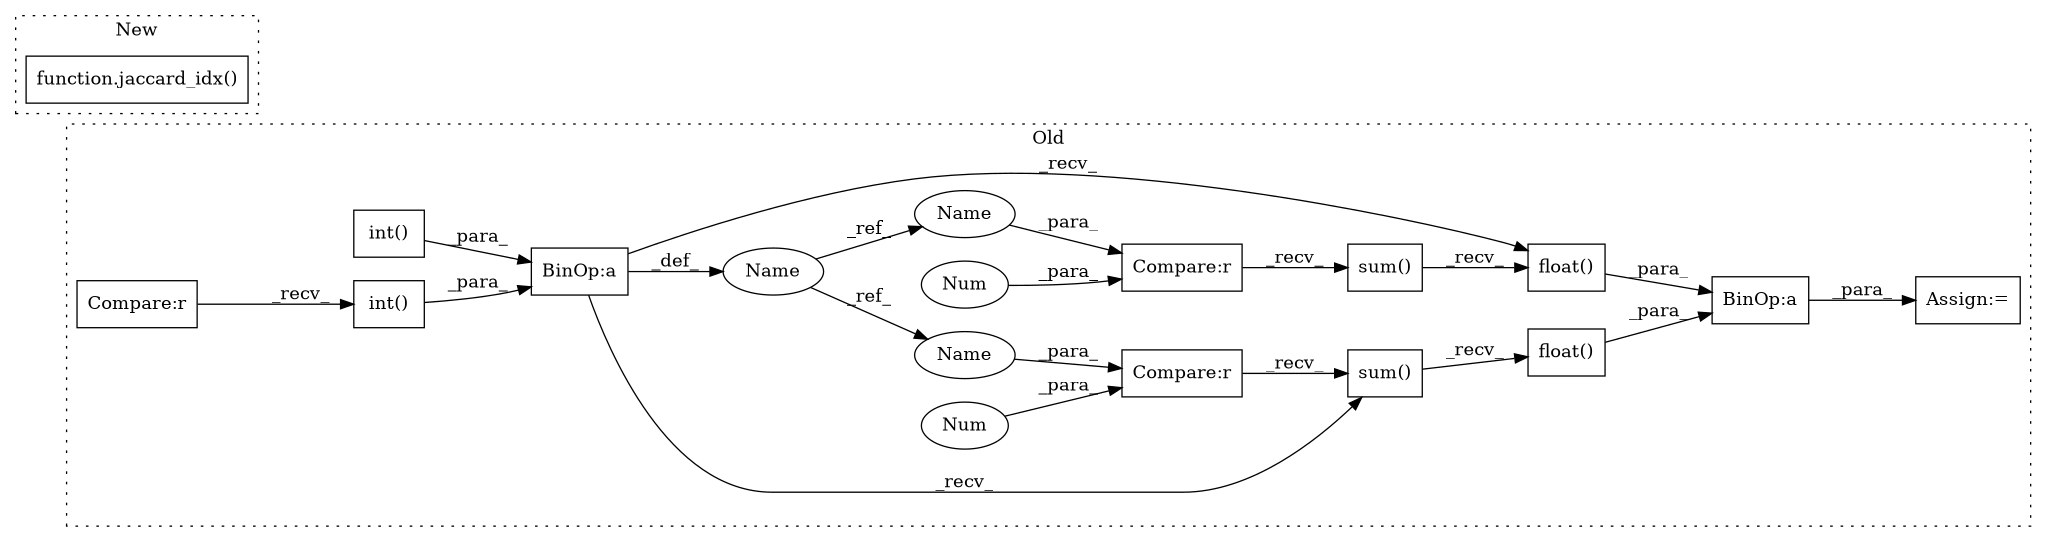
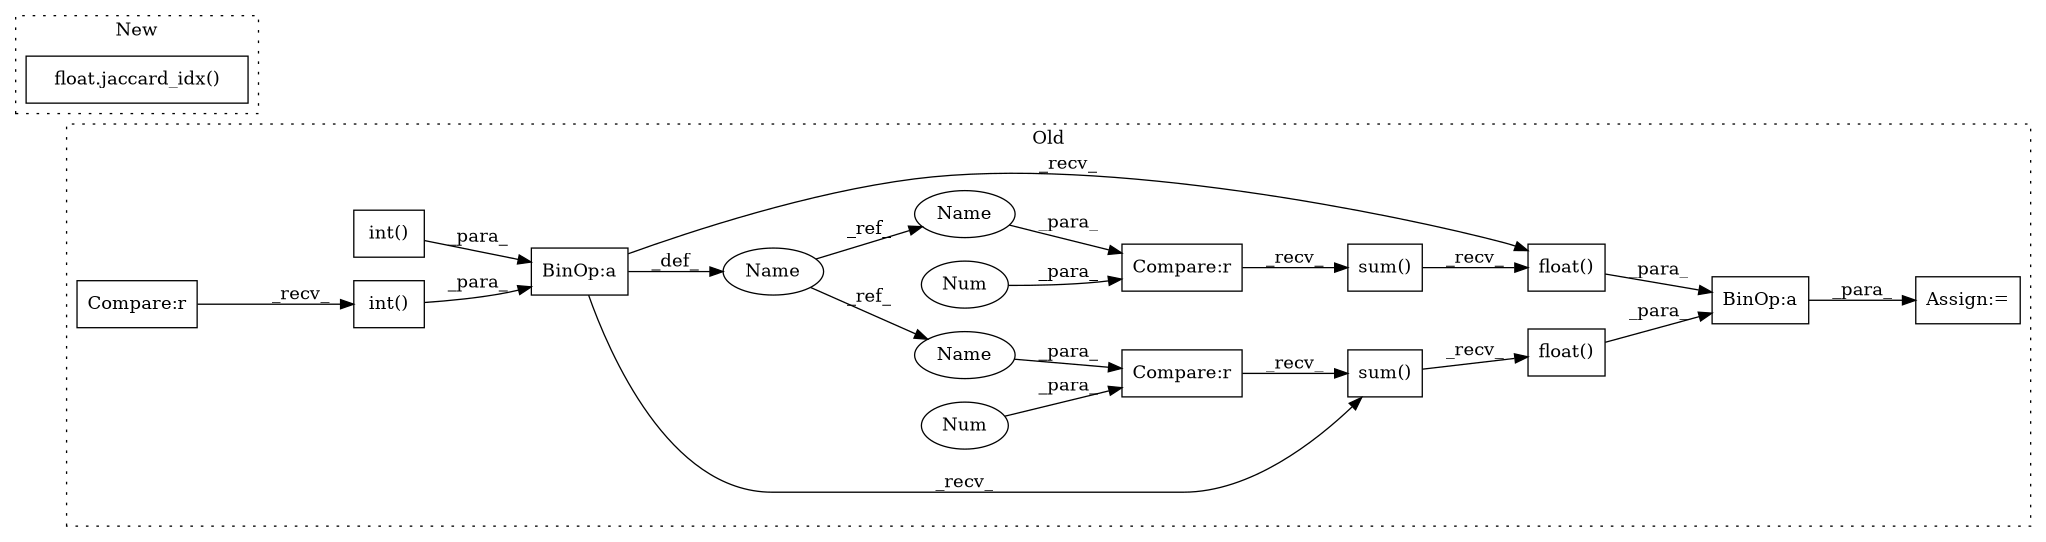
  digraph {
    rankdir=LR
    node [a=75 l=3 s=5510 shape=box]
    n1 [l=20 label="int()" s=5471]
    n2 [a=82 label="BinOp:a" s=5539]
    n3 [a=82 label="BinOp:a" s=5468]
    n4 [a=40 l=15 label="Compare:r"]
    n5 [l=21 label="sum()" s=5542]
    n6 [l=17 label="int()" s=5451]
    n7 [l=21 label="sum()"]
    n8 [a=40 l=10 label="Compare:r" s=5421]
    n9 [l=29 label="float()"]
    n10 [a=40 l=15 label="Compare:r" s=5542]
    n11 [a=87 l=8 label=Name s=5440 shape=ellipse]
    n12 [a=76 l=1 label=Num s=5555 shape=ellipse]
    n13 [a=76 l=1 label=Num s=5523 shape=ellipse]
    n14 [l=29 label="float()" s=5542]
    n15 [a=68 label="Assign:=" s=5507]
    n16 [a=87 l=8 label=Name s=5511 shape=ellipse]
    n17 [a=87 l=8 label=Name s=5543 shape=ellipse]
-   n18 [l="12,96" label="function.jaccard_idx()" s="5594,5638"]
+   n18 [l="12,96" label="float.jaccard_idx()" s="5594,5638"]
    subgraph cluster_1 {
      label=Old
      style=dotted
      n1
      n2
      n3
      n4
      n5
      n6
      n7
      n8
      n9
      n10
      n11
      n12
      n13
      n14
      n15
      n16
      n17
    }
    subgraph cluster_2 {
      label=New
      style=dotted
      n18
    }
    n1 -> n3 [label=_para_]
    n2 -> n15 [label=_para_]
    n3 -> n7 [label=_recv_]
    n3 -> n11 [label=_def_]
    n3 -> n14 [label=_recv_]
    n4 -> n7 [label=_recv_]
    n5 -> n14 [label=_recv_]
    n6 -> n3 [label=_para_]
    n7 -> n9 [label=_recv_]
    n8 -> n6 [label=_recv_]
    n9 -> n2 [label=_para_]
    n10 -> n5 [label=_recv_]
    n11 -> n16 [label=_ref_]
    n11 -> n17 [label=_ref_]
    n12 -> n10 [label=_para_]
    n13 -> n4 [label=_para_]
    n14 -> n2 [label=_para_]
    n16 -> n4 [label=_para_]
    n17 -> n10 [label=_para_]
  }
